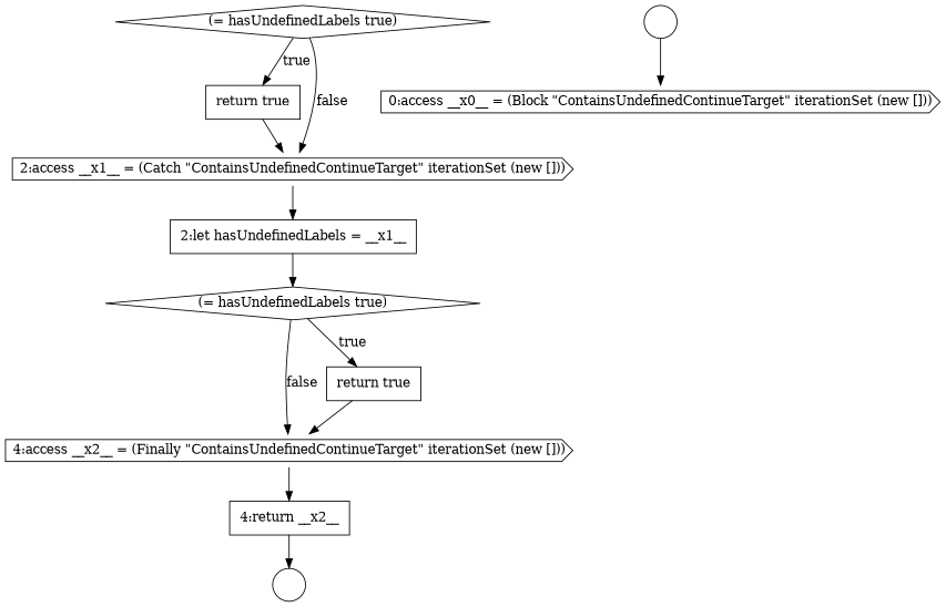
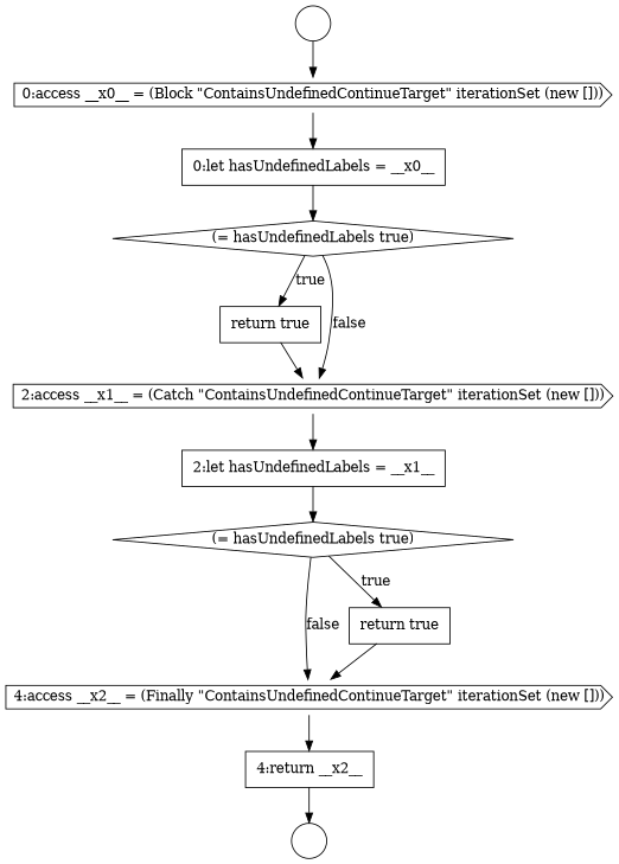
  digraph {
    node [color=black fillcolor=white shape=none style=filled]
    edge [color=black]
+   n1 [label=<<font color="black">     <table border="0" cellborder="1" cellspacing="0" cellpadding="10">       <tr><td align="left">0:let hasUndefinedLabels = __x0__</td></tr>     </table>   </font>> margin=0]
    n2 [label=<<font color="black">(= hasUndefinedLabels true)</font>> shape=diamond]
    n3 [label=<<font color="black">     <table border="0" cellborder="1" cellspacing="0" cellpadding="10">       <tr><td align="left">2:let hasUndefinedLabels = __x1__</td></tr>     </table>   </font>> margin=0]
    n4 [label=<<font color="black">(= hasUndefinedLabels true)</font>> shape=diamond]
    n5 [label=<<font color="black">0:access __x0__ = (Block &quot;ContainsUndefinedContinueTarget&quot; iterationSet (new []))</font>> shape=cds]
    n6 [label=<<font color="black">     <table border="0" cellborder="1" cellspacing="0" cellpadding="10">       <tr><td align="left">return true</td></tr>     </table>   </font>> margin=0]
    n7 [label=<<font color="black">2:access __x1__ = (Catch &quot;ContainsUndefinedContinueTarget&quot; iterationSet (new []))</font>> shape=cds]
    n8 [label=" " shape=circle]
    n9 [label=" " shape=circle]
    n10 [label=<<font color="black">4:access __x2__ = (Finally &quot;ContainsUndefinedContinueTarget&quot; iterationSet (new []))</font>> shape=cds]
    n11 [label=<<font color="black">     <table border="0" cellborder="1" cellspacing="0" cellpadding="10">       <tr><td align="left">return true</td></tr>     </table>   </font>> margin=0]
    n12 [label=<<font color="black">     <table border="0" cellborder="1" cellspacing="0" cellpadding="10">       <tr><td align="left">4:return __x2__</td></tr>     </table>   </font>> margin=0]
+   n1 -> n2
    n2 -> n6 [label=<<font color="black">true</font>>]
    n2 -> n7 [label=<<font color="black">false</font>>]
    n3 -> n4
    n4 -> n10 [label=<<font color="black">false</font>>]
    n4 -> n11 [label=<<font color="black">true</font>>]
+   n5 -> n1
    n6 -> n7
    n7 -> n3
    n9 -> n5
    n10 -> n12
    n11 -> n10
    n12 -> n8
  }
